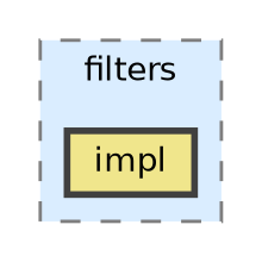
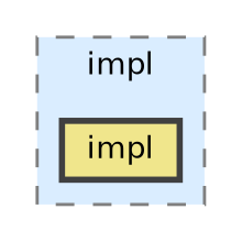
  digraph {
    compound=true
    n1 [color=grey25 fillcolor=khaki fontname=Helvetica fontsize=10 height=0.2 label=impl shape=box style="filled,bold" width=0.4]
    subgraph cluster_1 {
      bgcolor="#daedff"
      fontname=Helvetica
      fontsize=10
-     label=filters
+     label=impl
      pencolor=grey50
      style="filled,dashed"
      n1
    }
  }
